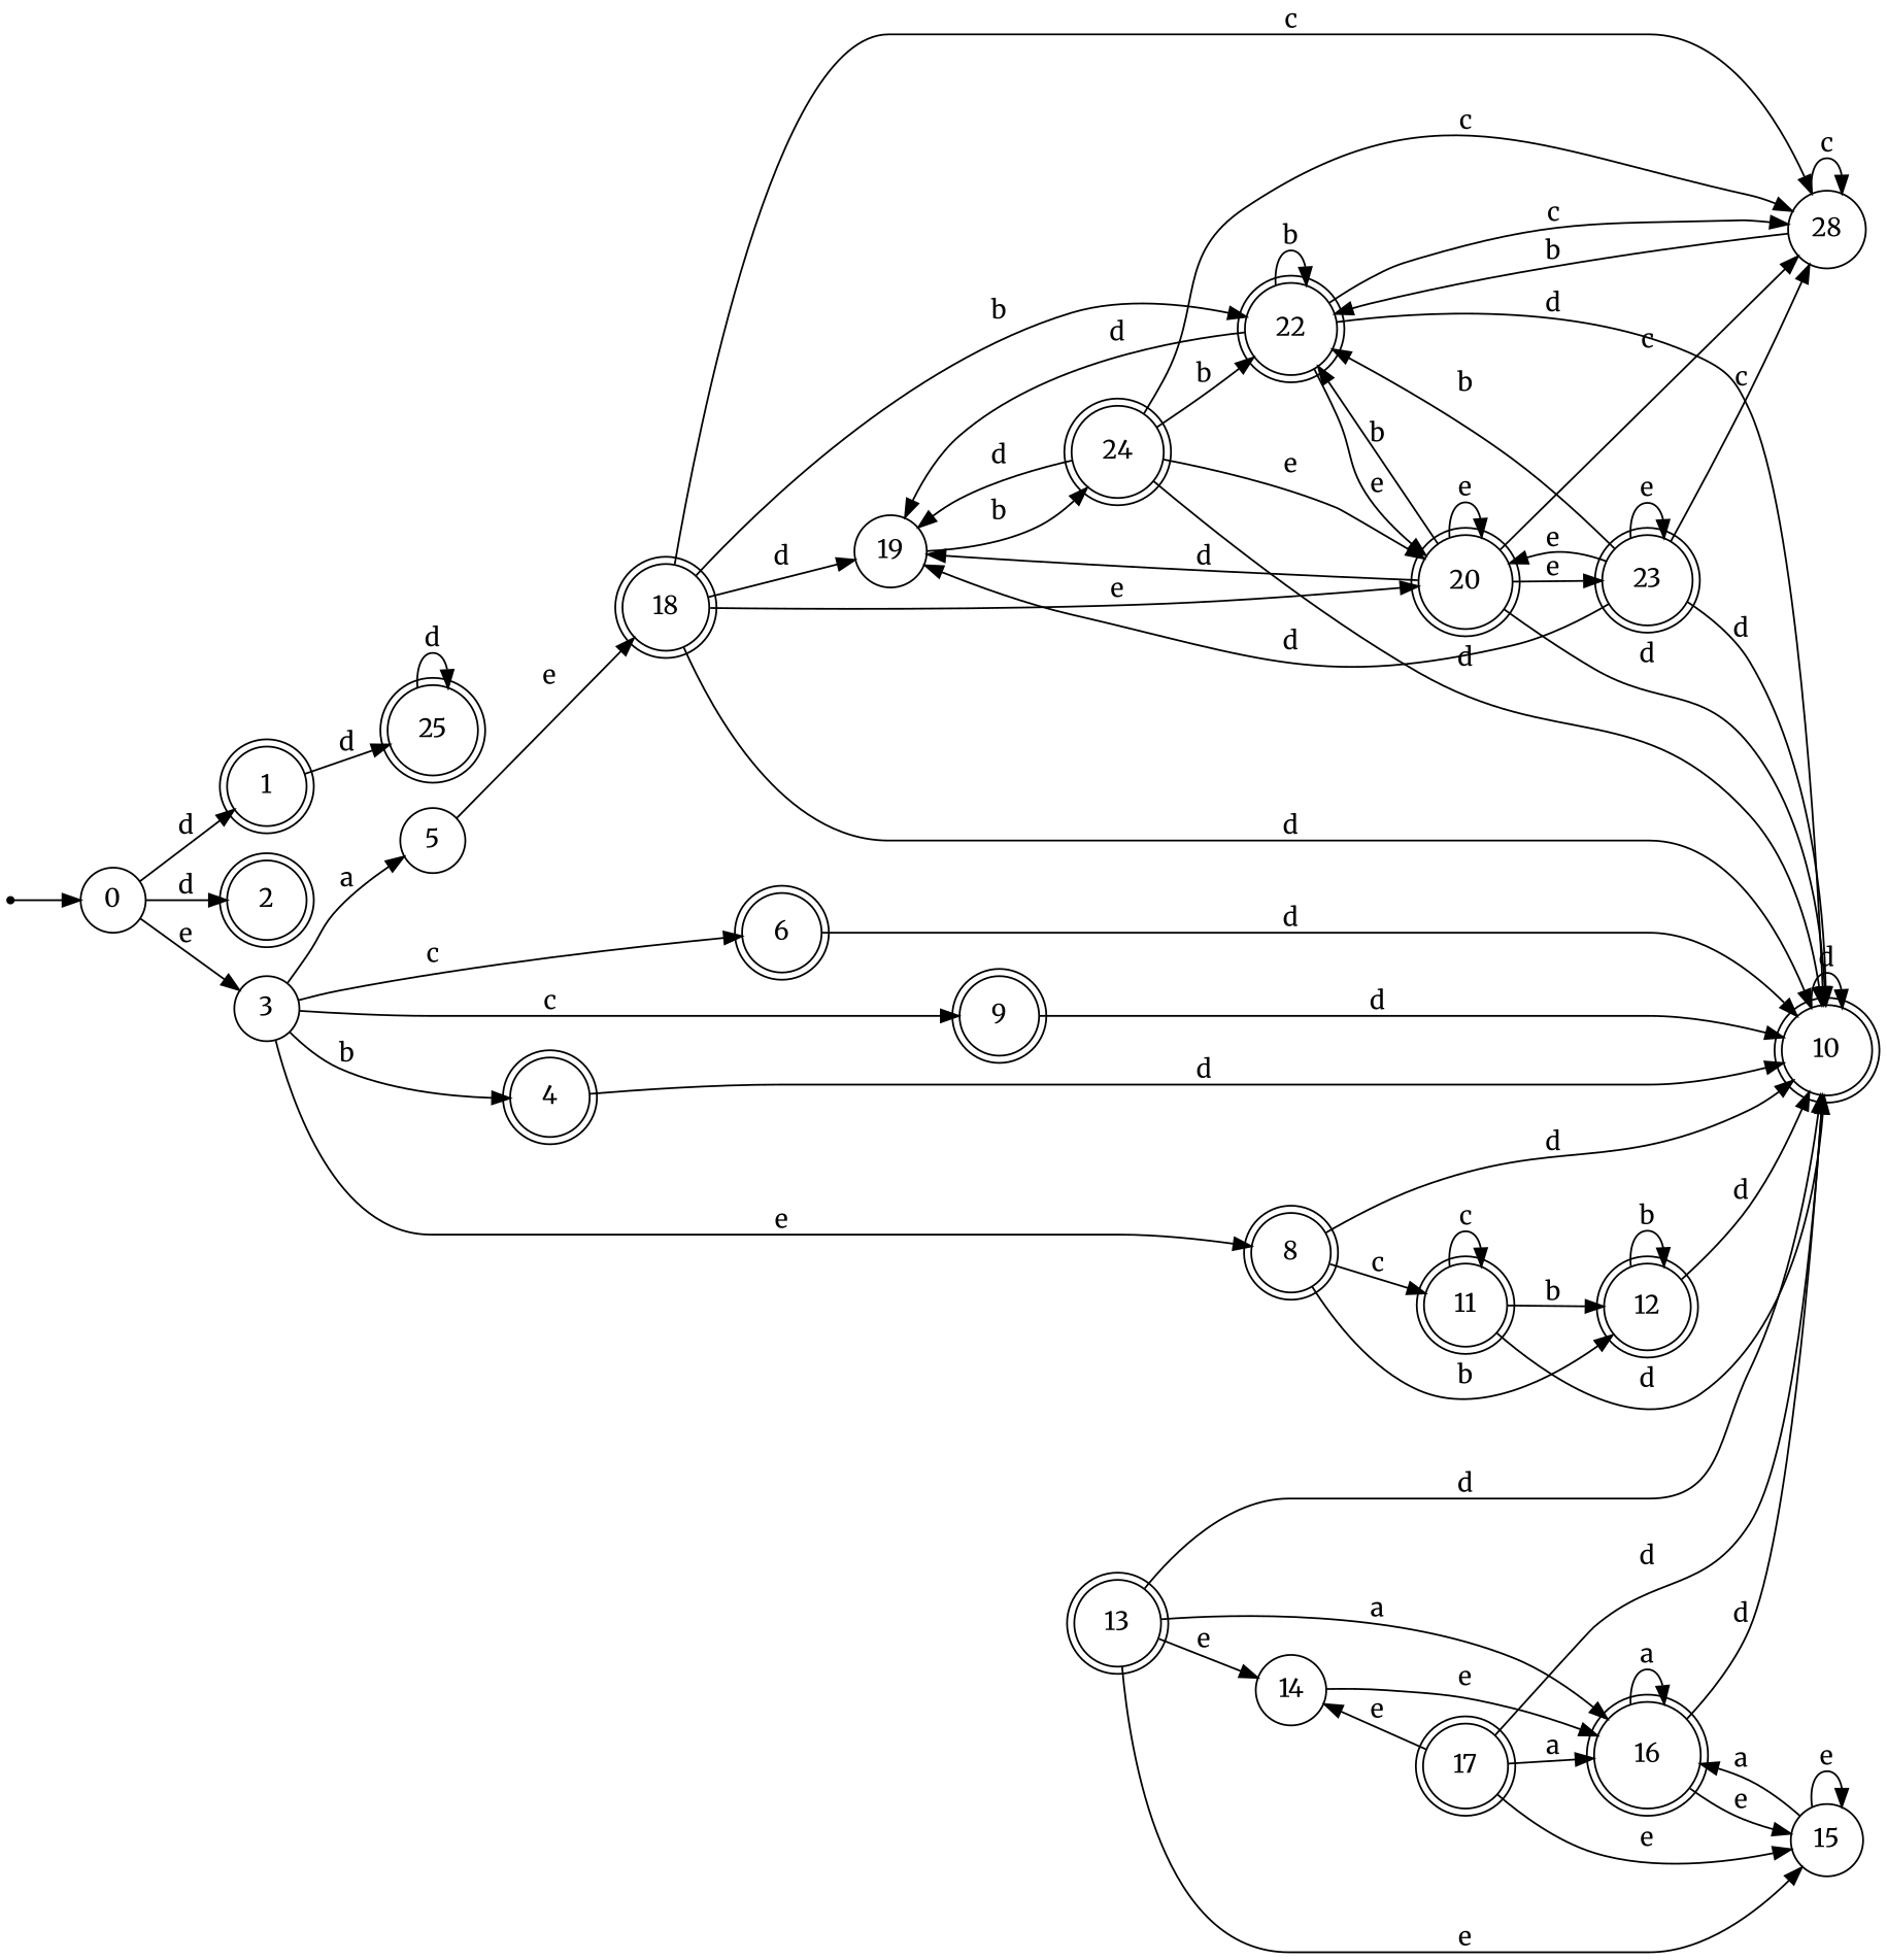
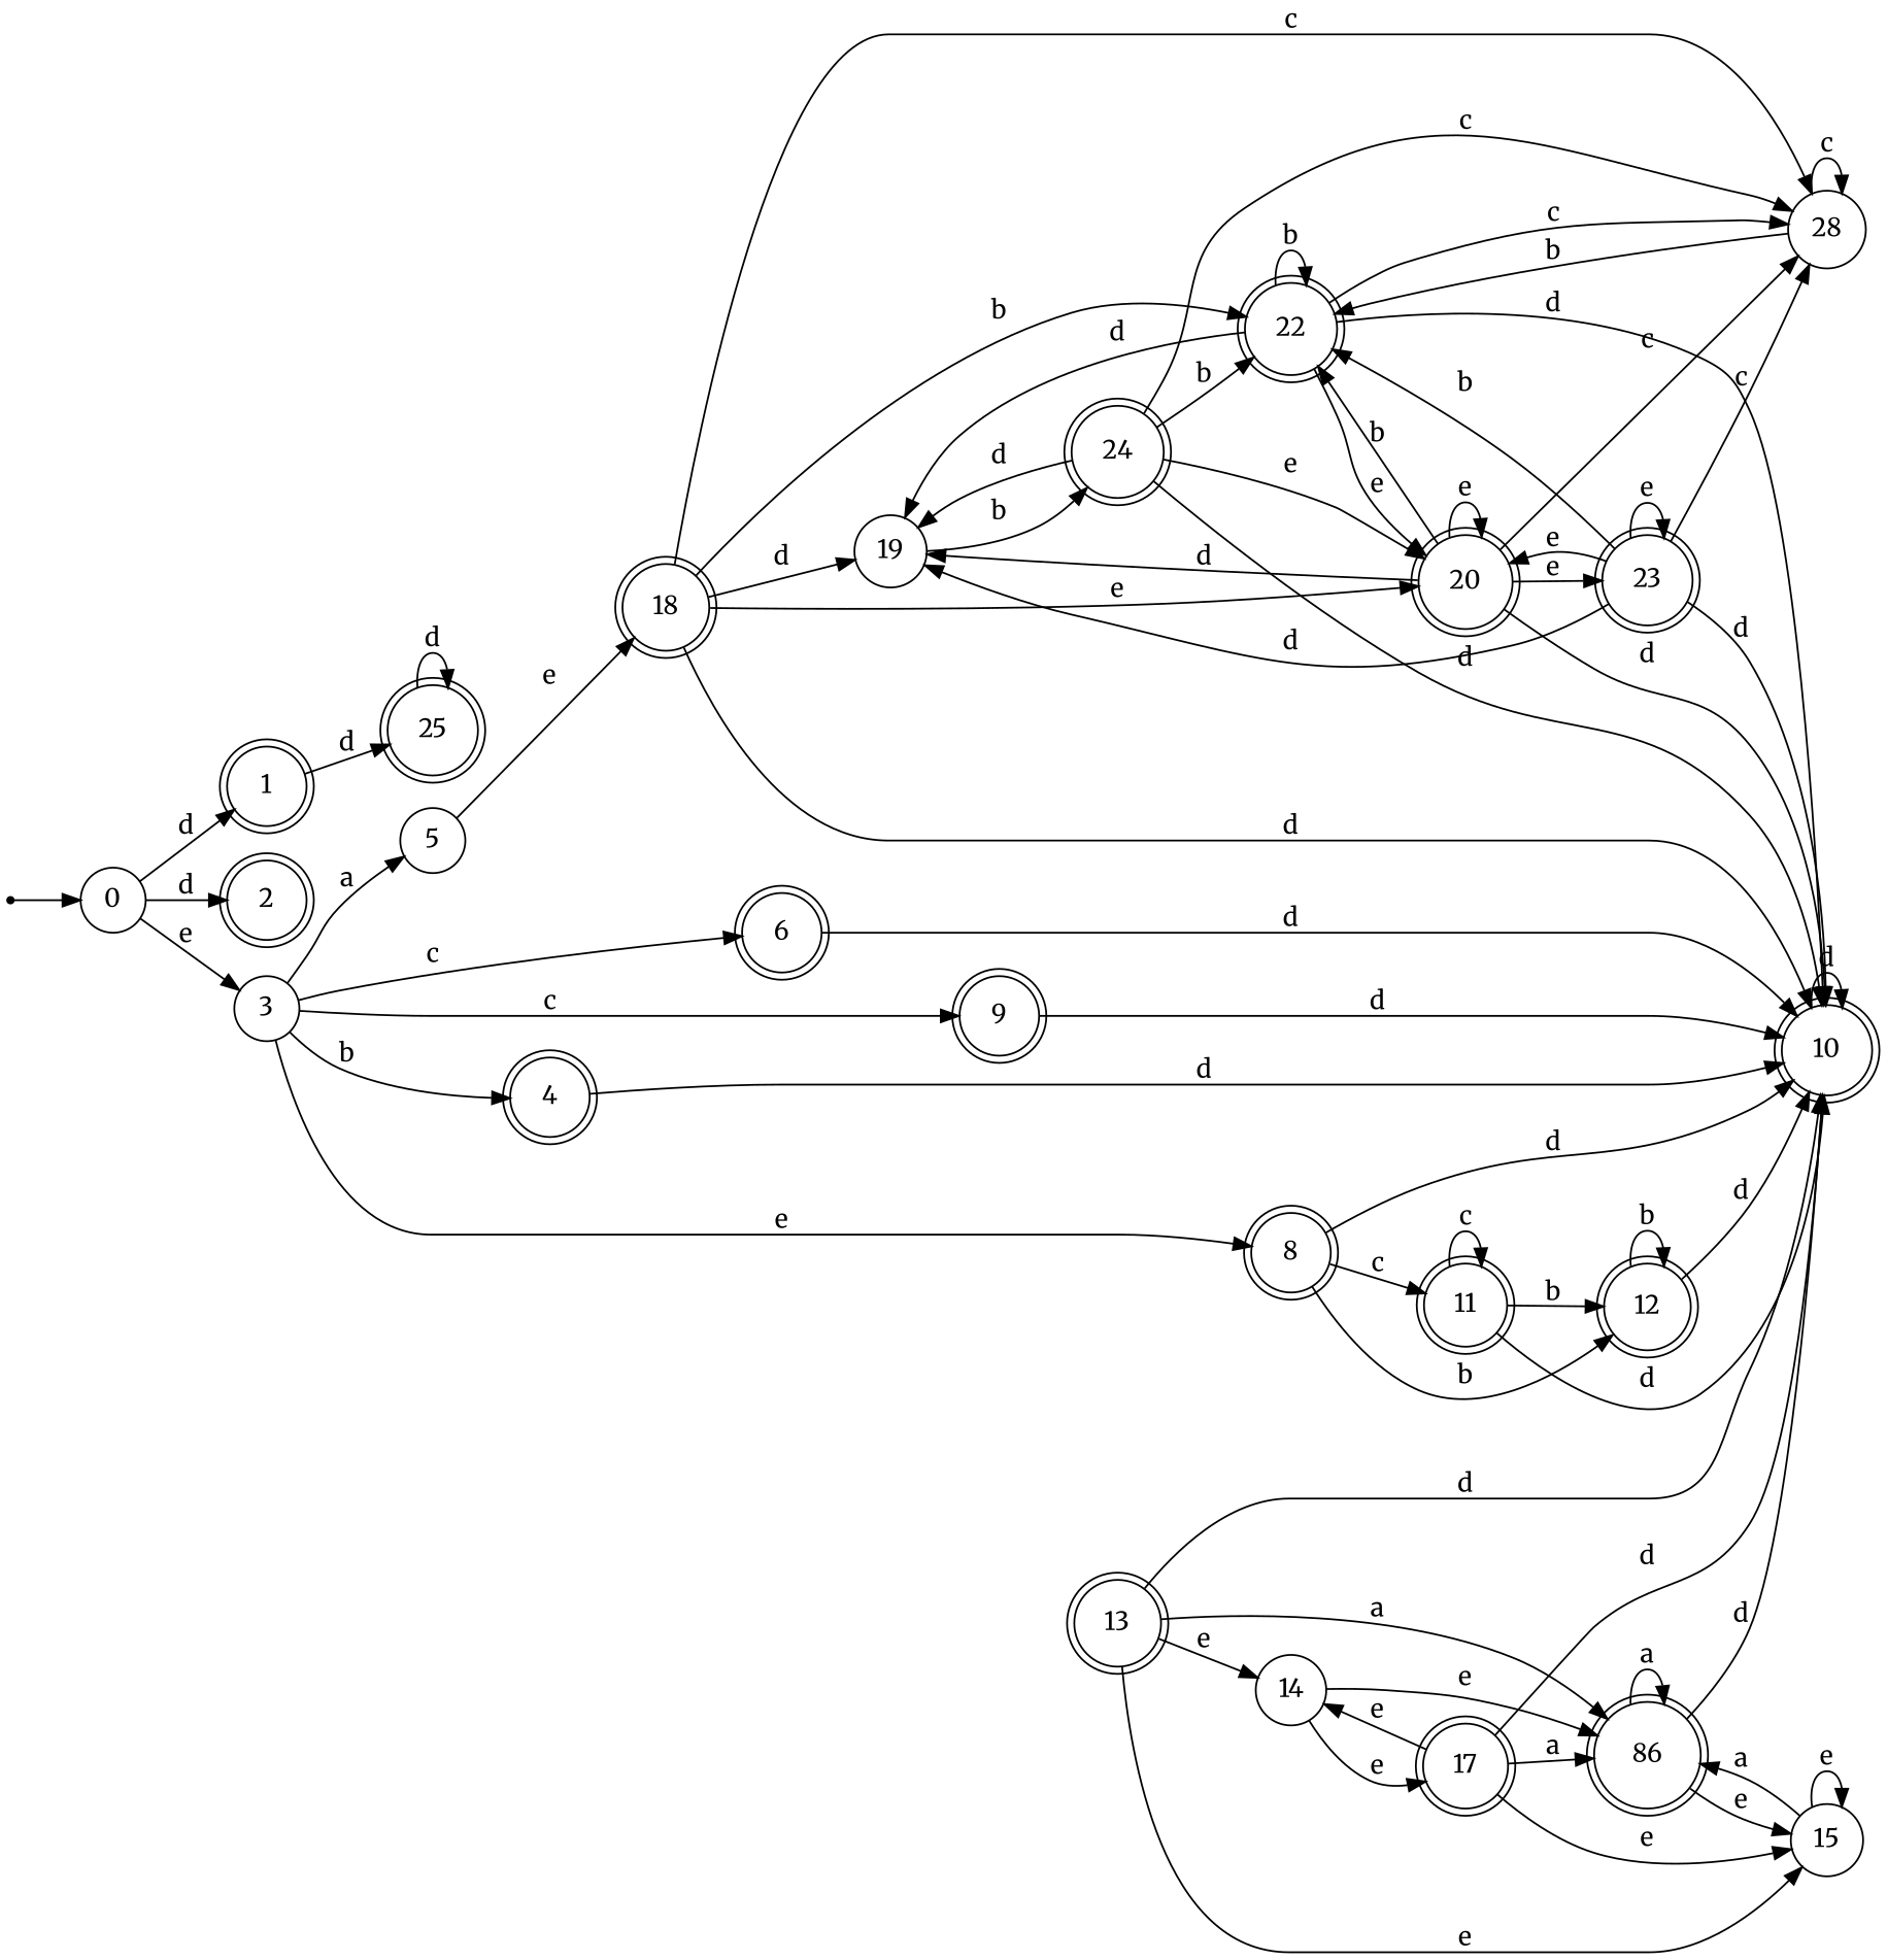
  digraph {
    fontname=Merriweather
    rankdir=LR
    node [fontname=Merriweather shape=doublecircle]
    edge [fontname=Merriweather]
    dummy0 [shape=point]
    0 [shape=circle]
    1
    2
    3 [shape=circle]
    25
    4
    5 [shape=circle]
    6
    8
    9
    10
    18
    11
    12
    19 [shape=circle]
    20
    n18 [label=28 shape=circle]
    22
    13
    14 [shape=circle]
    15 [shape=circle]
-   16
+   16 [label=86]
    17
    24
    23
    dummy0 -> 0
    0 -> 1 [label=d]
    0 -> 2 [label=d]
    0 -> 3 [label=e]
    1 -> 25 [label=d]
    3 -> 4 [label=b]
    3 -> 5 [label=a]
    3 -> 6 [label=c]
    3 -> 8 [label=e]
    3 -> 9 [label=c]
    25 -> 25 [label=d]
    4 -> 10 [label=d]
    5 -> 18 [label=e]
    6 -> 10 [label=d]
    8 -> 10 [label=d]
    8 -> 11 [label=c]
    8 -> 12 [label=b]
    9 -> 10 [label=d]
    10 -> 10 [label=d]
    18 -> 10 [label=d]
    18 -> 19 [label=d]
    18 -> 20 [label=e]
    18 -> n18 [label=c]
    18 -> 22 [label=b]
    11 -> 10 [label=d]
    11 -> 11 [label=c]
    11 -> 12 [label=b]
    12 -> 10 [label=d]
    12 -> 12 [label=b]
    19 -> 24 [label=b]
    20 -> 10 [label=d]
    20 -> 19 [label=d]
    20 -> 20 [label=e]
    20 -> n18 [label=c]
    20 -> 22 [label=b]
    20 -> 23 [label=e]
    n18 -> n18 [label=c]
    n18 -> 22 [label=b]
    22 -> 10 [label=d]
    22 -> 19 [label=d]
    22 -> 20 [label=e]
    22 -> n18 [label=c]
    22 -> 22 [label=b]
    13 -> 10 [label=d]
    13 -> 14 [label=e]
    13 -> 15 [label=e]
    13 -> 16 [label=a]
    14 -> 16 [label=e]
+   14 -> 17 [label=e]
    15 -> 15 [label=e]
    15 -> 16 [label=a]
    16 -> 10 [label=d]
    16 -> 15 [label=e]
    16 -> 16 [label=a]
    17 -> 10 [label=d]
    17 -> 14 [label=e]
    17 -> 15 [label=e]
    17 -> 16 [label=a]
    24 -> 10 [label=d]
    24 -> 19 [label=d]
    24 -> 20 [label=e]
    24 -> n18 [label=c]
    24 -> 22 [label=b]
    23 -> 10 [label=d]
    23 -> 19 [label=d]
    23 -> 20 [label=e]
    23 -> n18 [label=c]
    23 -> 22 [label=b]
    23 -> 23 [label=e]
  }
